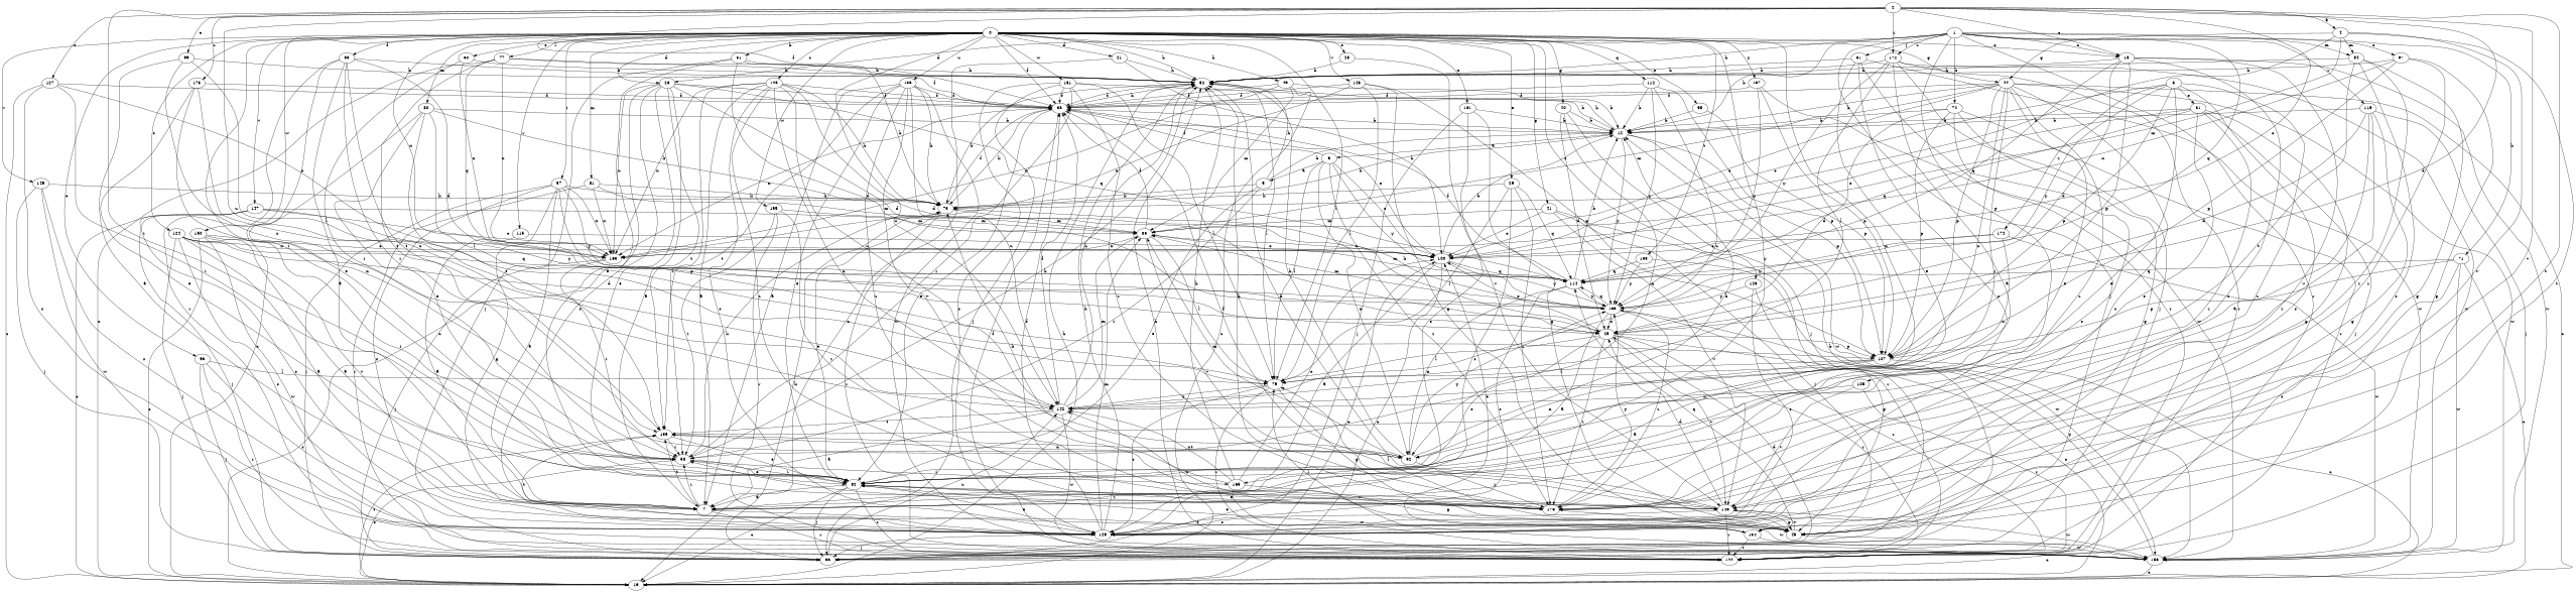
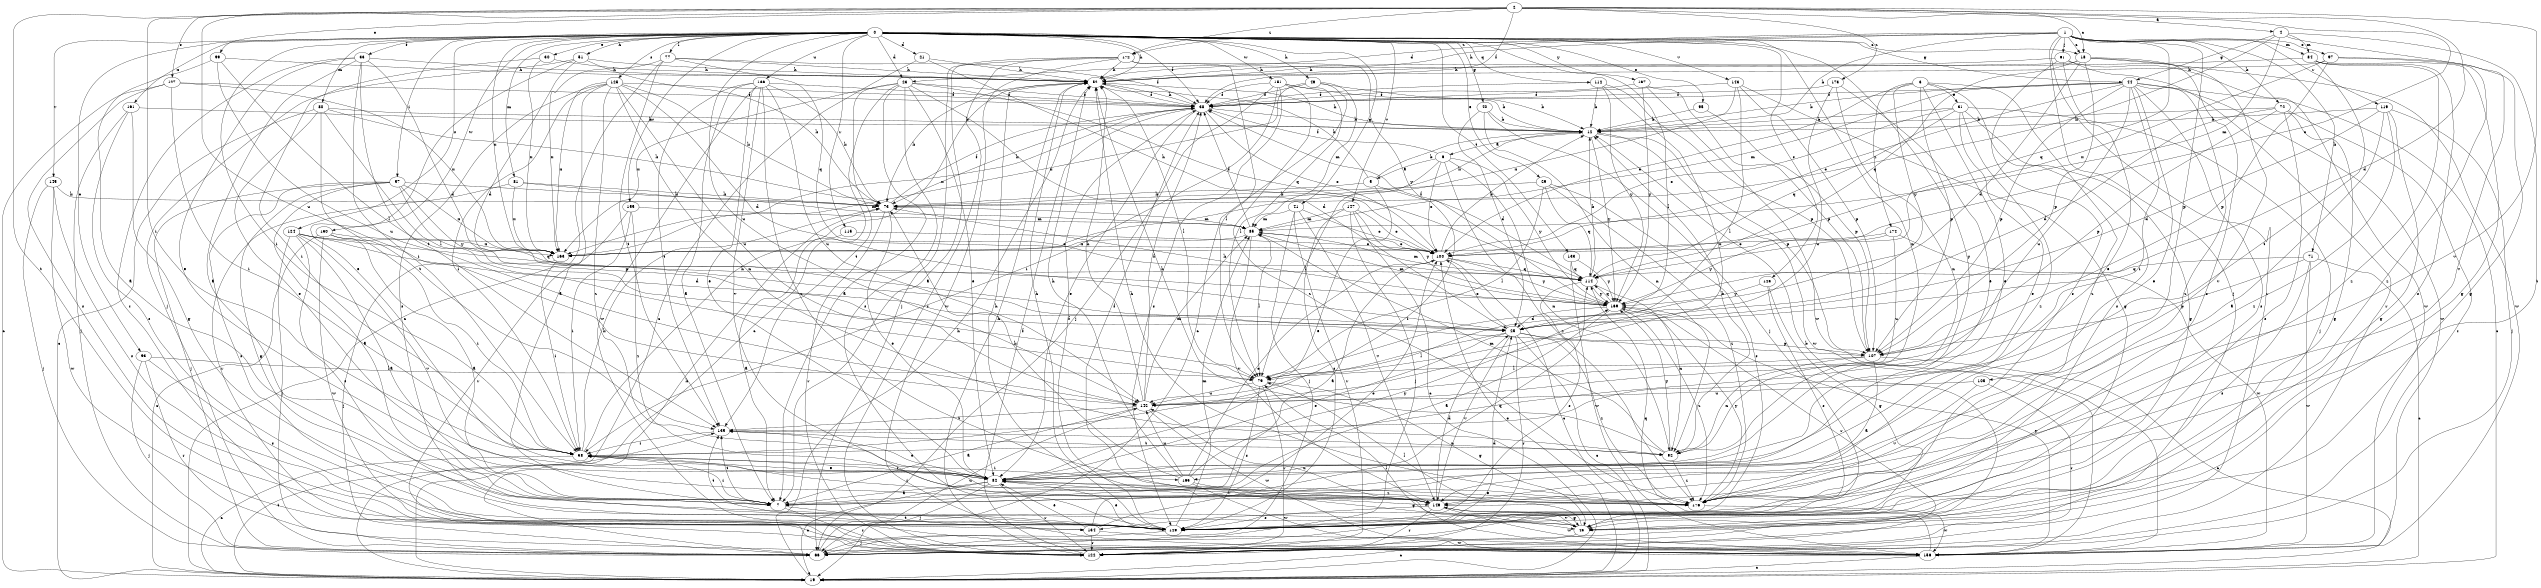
  strict digraph {
    0
    18
    21
    23
-   28
    29
    30
    33
    38
    40
    41
    44
    49
    51
    52
    57
    58
    77
    79
    80
    81
    92
    93
    95
    112
    115
    123
    124
    125
    133
    136
    142
    143
    145
    147
    150
    151
    155
    161
    163
    165
    167
    114
    25
    149
    107
    129
    156
    100
    19
    n51 [label=82]
    7
    135
    176
    73
    122
    12
    66
    85
    169
    45
    1
    61
    71
    72
    84
    97
    105
    119
    172
    6
    2
    4
    99
    127
    134
    173
    3
    31
    174
    5
    0 -> 18 [label=c]
    0 -> 21 [label=d]
    0 -> 23 [label=d]
-   0 -> 28 [label=e]
    0 -> 29 [label=e]
    0 -> 30 [label=e]
    0 -> 33 [label=f]
    0 -> 38 [label=f]
    0 -> 40 [label=g]
    0 -> 41 [label=g]
    0 -> 44 [label=g]
    0 -> 49 [label=h]
    0 -> 51 [label=h]
    0 -> 52 [label=h]
    0 -> 57 [label=i]
    0 -> 58 [label=i]
    0 -> 77 [label=l]
    0 -> 79 [label=l]
    0 -> 80 [label=m]
    0 -> 81 [label=m]
    0 -> 92 [label=n]
    0 -> 93 [label=o]
    0 -> 95 [label=o]
    0 -> 112 [label=q]
    0 -> 115 [label=r]
    0 -> 123 [label=s]
    0 -> 124 [label=s]
    0 -> 125 [label=s]
    0 -> 133 [label=t]
    0 -> 136 [label=u]
    0 -> 142 [label=u]
    0 -> 143 [label=v]
    0 -> 145 [label=v]
    0 -> 147 [label=v]
    0 -> 150 [label=w]
    0 -> 151 [label=w]
    0 -> 155 [label=w]
    0 -> 161 [label=x]
    0 -> 163 [label=x]
    0 -> 165 [label=y]
    0 -> 167 [label=y]
    18 -> 52 [label=h]
    18 -> 114 [label=q]
    18 -> 25 [label=d]
    18 -> 149 [label=v]
    18 -> 107 [label=p]
    18 -> 129 [label=s]
    18 -> 156 [label=w]
    21 -> 52 [label=h]
    21 -> 100 [label=h]
    21 -> 19 [label=c]
    23 -> 38 [label=f]
    23 -> 163 [label=x]
    23 -> 114 [label=q]
    23 -> 25 [label=d]
    23 -> 129 [label=s]
    23 -> 19 [label=c]
    23 -> n51 [label=e]
    23 -> 7 [label=a]
    23 -> 135 [label=t]
-   28 -> 52 [label=h]
-   28 -> 149 [label=v]
    29 -> 79 [label=l]
    29 -> 114 [label=q]
    29 -> 129 [label=s]
    29 -> 176 [label=z]
    29 -> 73 [label=k]
    30 -> 52 [label=h]
    30 -> 58 [label=i]
    30 -> 163 [label=x]
    33 -> 52 [label=h]
    33 -> 58 [label=i]
    33 -> 25 [label=d]
    33 -> n51 [label=e]
    33 -> 7 [label=a]
    33 -> 135 [label=t]
    33 -> 122 [label=r]
    38 -> 52 [label=h]
    38 -> 163 [label=x]
    38 -> 100 [label=o]
    38 -> n51 [label=e]
    38 -> 73 [label=k]
    38 -> 12 [label=b]
    40 -> 92 [label=n]
    40 -> 25 [label=d]
    40 -> 12 [label=b]
    40 -> 66 [label=j]
    41 -> 149 [label=v]
    41 -> 100 [label=o]
    41 -> 122 [label=r]
    41 -> 66 [label=j]
    41 -> 85 [label=m]
    44 -> 38 [label=f]
    44 -> 58 [label=i]
    44 -> 142 [label=u]
    44 -> 107 [label=p]
    44 -> 129 [label=s]
    44 -> 156 [label=w]
    44 -> 100 [label=o]
    44 -> 19 [label=c]
    44 -> n51 [label=e]
    44 -> 176 [label=z]
    44 -> 12 [label=b]
    44 -> 85 [label=m]
    49 -> 38 [label=f]
    49 -> 163 [label=x]
    49 -> 19 [label=c]
    49 -> 12 [label=b]
    49 -> 85 [label=m]
    51 -> 52 [label=h]
    51 -> 25 [label=d]
    51 -> n51 [label=e]
    51 -> 73 [label=k]
    51 -> 66 [label=j]
    52 -> 38 [label=f]
    52 -> 79 [label=l]
    52 -> 73 [label=k]
    57 -> 163 [label=x]
    57 -> 107 [label=p]
    57 -> 129 [label=s]
    57 -> 7 [label=a]
    57 -> 73 [label=k]
    57 -> 66 [label=j]
    57 -> 169 [label=y]
    57 -> 45 [label=g]
    58 -> 52 [label=h]
    58 -> 165 [label=i]
    58 -> 19 [label=c]
    58 -> n51 [label=e]
    58 -> 73 [label=k]
    77 -> 38 [label=f]
    77 -> 52 [label=h]
    77 -> 163 [label=x]
    77 -> 114 [label=q]
    77 -> 19 [label=c]
    77 -> 135 [label=t]
    79 -> 142 [label=u]
    79 -> 129 [label=s]
    79 -> 122 [label=r]
    79 -> 45 [label=g]
    80 -> 79 [label=l]
    80 -> 19 [label=c]
    80 -> n51 [label=e]
    80 -> 135 [label=t]
    80 -> 73 [label=k]
    80 -> 12 [label=b]
    81 -> 163 [label=x]
    81 -> 73 [label=k]
    81 -> 122 [label=r]
    81 -> 85 [label=m]
    92 -> 52 [label=h]
    92 -> 135 [label=t]
    92 -> 176 [label=z]
    92 -> 12 [label=b]
    92 -> 85 [label=m]
    92 -> 169 [label=y]
    93 -> 79 [label=l]
    93 -> 129 [label=s]
    93 -> 122 [label=r]
    93 -> 66 [label=j]
    95 -> 107 [label=p]
    95 -> 12 [label=b]
    112 -> 38 [label=f]
    112 -> 142 [label=u]
    112 -> 107 [label=p]
    112 -> 12 [label=b]
    112 -> 169 [label=y]
    115 -> 100 [label=o]
    115 -> 7 [label=a]
    123 -> 129 [label=s]
    123 -> 169 [label=y]
    123 -> 45 [label=g]
    124 -> 163 [label=x]
    124 -> 114 [label=q]
    124 -> 25 [label=d]
    124 -> 149 [label=v]
    124 -> 129 [label=s]
    124 -> 7 [label=a]
    124 -> 66 [label=j]
    125 -> 38 [label=f]
    125 -> 58 [label=i]
    125 -> 92 [label=n]
    125 -> 142 [label=u]
    125 -> 163 [label=x]
    125 -> 25 [label=d]
    125 -> 129 [label=s]
    125 -> 7 [label=a]
    125 -> 176 [label=z]
    125 -> 73 [label=k]
    133 -> 114 [label=q]
    133 -> 156 [label=w]
    133 -> 169 [label=y]
    136 -> 38 [label=f]
    136 -> 142 [label=u]
    136 -> 149 [label=v]
    136 -> 156 [label=w]
    136 -> n51 [label=e]
    136 -> 7 [label=a]
    136 -> 135 [label=t]
    136 -> 176 [label=z]
    136 -> 73 [label=k]
    142 -> 38 [label=f]
    142 -> 52 [label=h]
    142 -> 156 [label=w]
    142 -> 7 [label=a]
    142 -> 135 [label=t]
    142 -> 85 [label=m]
    143 -> 38 [label=f]
    143 -> 79 [label=l]
    143 -> 163 [label=x]
    143 -> 107 [label=p]
    143 -> 45 [label=g]
    145 -> 129 [label=s]
    145 -> 156 [label=w]
    145 -> 73 [label=k]
    145 -> 66 [label=j]
    147 -> 129 [label=s]
    147 -> 100 [label=o]
    147 -> 19 [label=c]
    147 -> 66 [label=j]
    147 -> 85 [label=m]
    147 -> 169 [label=y]
    150 -> 58 [label=i]
    150 -> 156 [label=w]
    150 -> 100 [label=o]
    150 -> 19 [label=c]
    150 -> 7 [label=a]
    151 -> 38 [label=f]
    151 -> 58 [label=i]
    151 -> 79 [label=l]
    151 -> 129 [label=s]
    151 -> 176 [label=z]
    151 -> 12 [label=b]
    151 -> 66 [label=j]
    155 -> 58 [label=i]
    155 -> 176 [label=z]
    155 -> 122 [label=r]
    155 -> 85 [label=m]
    161 -> 129 [label=s]
    161 -> 12 [label=b]
    161 -> 66 [label=j]
    161 -> 45 [label=g]
    163 -> 58 [label=i]
    163 -> 66 [label=j]
    165 -> 52 [label=h]
    165 -> 142 [label=u]
    165 -> 156 [label=w]
    165 -> 100 [label=o]
    165 -> 73 [label=k]
+   165 -> 169 [label=y]
    165 -> 45 [label=g]
    167 -> 38 [label=f]
    167 -> 107 [label=p]
    167 -> 156 [label=w]
    167 -> 169 [label=y]
    114 -> 38 [label=f]
    114 -> 92 [label=n]
    114 -> 129 [label=s]
    114 -> 12 [label=b]
    114 -> 85 [label=m]
    114 -> 169 [label=y]
    25 -> 79 [label=l]
    25 -> 149 [label=v]
    25 -> 107 [label=p]
    25 -> 100 [label=o]
    25 -> 19 [label=c]
    25 -> n51 [label=e]
    25 -> 176 [label=z]
    25 -> 122 [label=r]
    149 -> 38 [label=f]
    149 -> 52 [label=h]
    149 -> 25 [label=d]
    149 -> 129 [label=s]
    149 -> 156 [label=w]
    149 -> 122 [label=r]
    149 -> 45 [label=g]
    107 -> 79 [label=l]
    107 -> 92 [label=n]
    107 -> 19 [label=c]
    107 -> 7 [label=a]
    129 -> 38 [label=f]
    129 -> 52 [label=h]
    129 -> n51 [label=e]
    129 -> 135 [label=t]
    129 -> 66 [label=j]
    129 -> 85 [label=m]
    156 -> 79 [label=l]
+   156 -> 114 [label=q]
    156 -> 19 [label=c]
    156 -> 169 [label=y]
    100 -> 114 [label=q]
    100 -> 19 [label=c]
    100 -> 7 [label=a]
    100 -> 12 [label=b]
    100 -> 169 [label=y]
    19 -> 52 [label=h]
    19 -> 100 [label=o]
    19 -> 135 [label=t]
    n51 -> 58 [label=i]
    n51 -> 149 [label=v]
    n51 -> 19 [label=c]
    n51 -> 7 [label=a]
    n51 -> 176 [label=z]
    n51 -> 122 [label=r]
    n51 -> 66 [label=j]
    7 -> 58 [label=i]
    7 -> 135 [label=t]
    7 -> 122 [label=r]
    7 -> 134 [label=t]
    135 -> 58 [label=i]
    135 -> 92 [label=n]
    135 -> n51 [label=e]
    176 -> 52 [label=h]
    176 -> 58 [label=i]
    176 -> 156 [label=w]
    176 -> n51 [label=e]
    176 -> 169 [label=y]
    73 -> 38 [label=f]
    73 -> n51 [label=e]
    73 -> 122 [label=r]
    73 -> 85 [label=m]
    122 -> 38 [label=f]
    122 -> 52 [label=h]
    12 -> 52 [label=h]
    12 -> 107 [label=p]
    12 -> 156 [label=w]
    12 -> 73 [label=k]
    12 -> 169 [label=y]
    12 -> 6 [label=a]
    66 -> 142 [label=u]
    66 -> 25 [label=d]
    66 -> 73 [label=k]
    66 -> 12 [label=b]
    85 -> 38 [label=f]
    85 -> 79 [label=l]
    85 -> 163 [label=x]
    85 -> 149 [label=v]
    85 -> 100 [label=o]
    169 -> 114 [label=q]
    169 -> 25 [label=d]
    169 -> 7 [label=a]
    169 -> 176 [label=z]
    169 -> 73 [label=k]
    169 -> 122 [label=r]
    169 -> 85 [label=m]
    45 -> 79 [label=l]
    45 -> 142 [label=u]
    45 -> 149 [label=v]
    45 -> 19 [label=c]
    1 -> 18 [label=c]
    1 -> 23 [label=d]
    1 -> 52 [label=h]
    1 -> 114 [label=q]
    1 -> 122 [label=r]
    1 -> 12 [label=b]
    1 -> 66 [label=j]
    1 -> 61 [label=j]
    1 -> 71 [label=k]
    1 -> 72 [label=k]
    1 -> 84 [label=m]
    1 -> 97 [label=o]
    1 -> 105 [label=p]
    1 -> 119 [label=r]
    1 -> 172 [label=z]
    61 -> 52 [label=h]
    61 -> 129 [label=s]
    61 -> 156 [label=w]
    61 -> n51 [label=e]
    61 -> 122 [label=r]
    71 -> 114 [label=q]
    71 -> 107 [label=p]
    71 -> 129 [label=s]
    71 -> 156 [label=w]
    71 -> 19 [label=c]
    72 -> 25 [label=d]
    72 -> 107 [label=p]
    72 -> 129 [label=s]
    72 -> 122 [label=r]
    72 -> 12 [label=b]
    72 -> 45 [label=g]
    84 -> 52 [label=h]
    84 -> 129 [label=s]
    84 -> 135 [label=t]
    84 -> 176 [label=z]
    84 -> 45 [label=g]
    97 -> 52 [label=h]
    97 -> 163 [label=x]
    97 -> 107 [label=p]
    97 -> 176 [label=z]
    97 -> 45 [label=g]
    105 -> 142 [label=u]
    105 -> 149 [label=v]
    105 -> 122 [label=r]
    119 -> 25 [label=d]
    119 -> 7 [label=a]
    119 -> 176 [label=z]
    119 -> 122 [label=j]
    119 -> 12 [label=b]
    119 -> 45 [label=g]
    172 -> 52 [label=h]
    172 -> 79 [label=l]
    172 -> 156 [label=w]
    172 -> 7 [label=a]
    172 -> 122 [label=r]
    172 -> 66 [label=j]
    172 -> 169 [label=y]
    6 -> 38 [label=f]
    6 -> 79 [label=l]
    6 -> 92 [label=n]
    6 -> 100 [label=o]
    6 -> 176 [label=z]
    6 -> 169 [label=y]
    6 -> 5 [label=a]
    2 -> 18 [label=c]
    2 -> 38 [label=f]
    2 -> 58 [label=i]
    2 -> 142 [label=u]
    2 -> 25 [label=d]
    2 -> 149 [label=v]
    2 -> 100 [label=o]
    2 -> 172 [label=z]
    2 -> 4 [label=a]
    2 -> 99 [label=o]
    2 -> 127 [label=s]
    2 -> 134 [label=t]
    2 -> 173 [label=z]
    4 -> 44 [label=g]
    4 -> 149 [label=v]
    4 -> 73 [label=k]
    4 -> 85 [label=m]
    4 -> 84 [label=m]
    4 -> 134 [label=t]
    99 -> 52 [label=h]
    99 -> 79 [label=l]
    99 -> 142 [label=u]
    99 -> 7 [label=a]
    127 -> 38 [label=f]
    127 -> 58 [label=i]
    127 -> 163 [label=x]
    127 -> 129 [label=s]
    127 -> 19 [label=c]
    134 -> 114 [label=q]
    134 -> 156 [label=w]
    134 -> 100 [label=o]
    134 -> n51 [label=e]
    134 -> 122 [label=r]
    173 -> 38 [label=f]
    173 -> 92 [label=n]
    173 -> 142 [label=u]
    173 -> n51 [label=e]
    3 -> 107 [label=p]
    3 -> 129 [label=s]
    3 -> 100 [label=o]
    3 -> n51 [label=e]
    3 -> 176 [label=z]
    3 -> 169 [label=y]
    3 -> 31 [label=e]
    3 -> 174 [label=z]
    31 -> 114 [label=q]
    31 -> 100 [label=o]
    31 -> n51 [label=e]
    31 -> 176 [label=z]
    31 -> 12 [label=b]
    31 -> 66 [label=j]
    31 -> 45 [label=g]
    174 -> 142 [label=u]
    174 -> 156 [label=w]
    174 -> 100 [label=o]
    174 -> 169 [label=y]
    5 -> 52 [label=h]
    5 -> 58 [label=i]
    5 -> n51 [label=e]
    5 -> 73 [label=k]
    5 -> 12 [label=b]
  }
